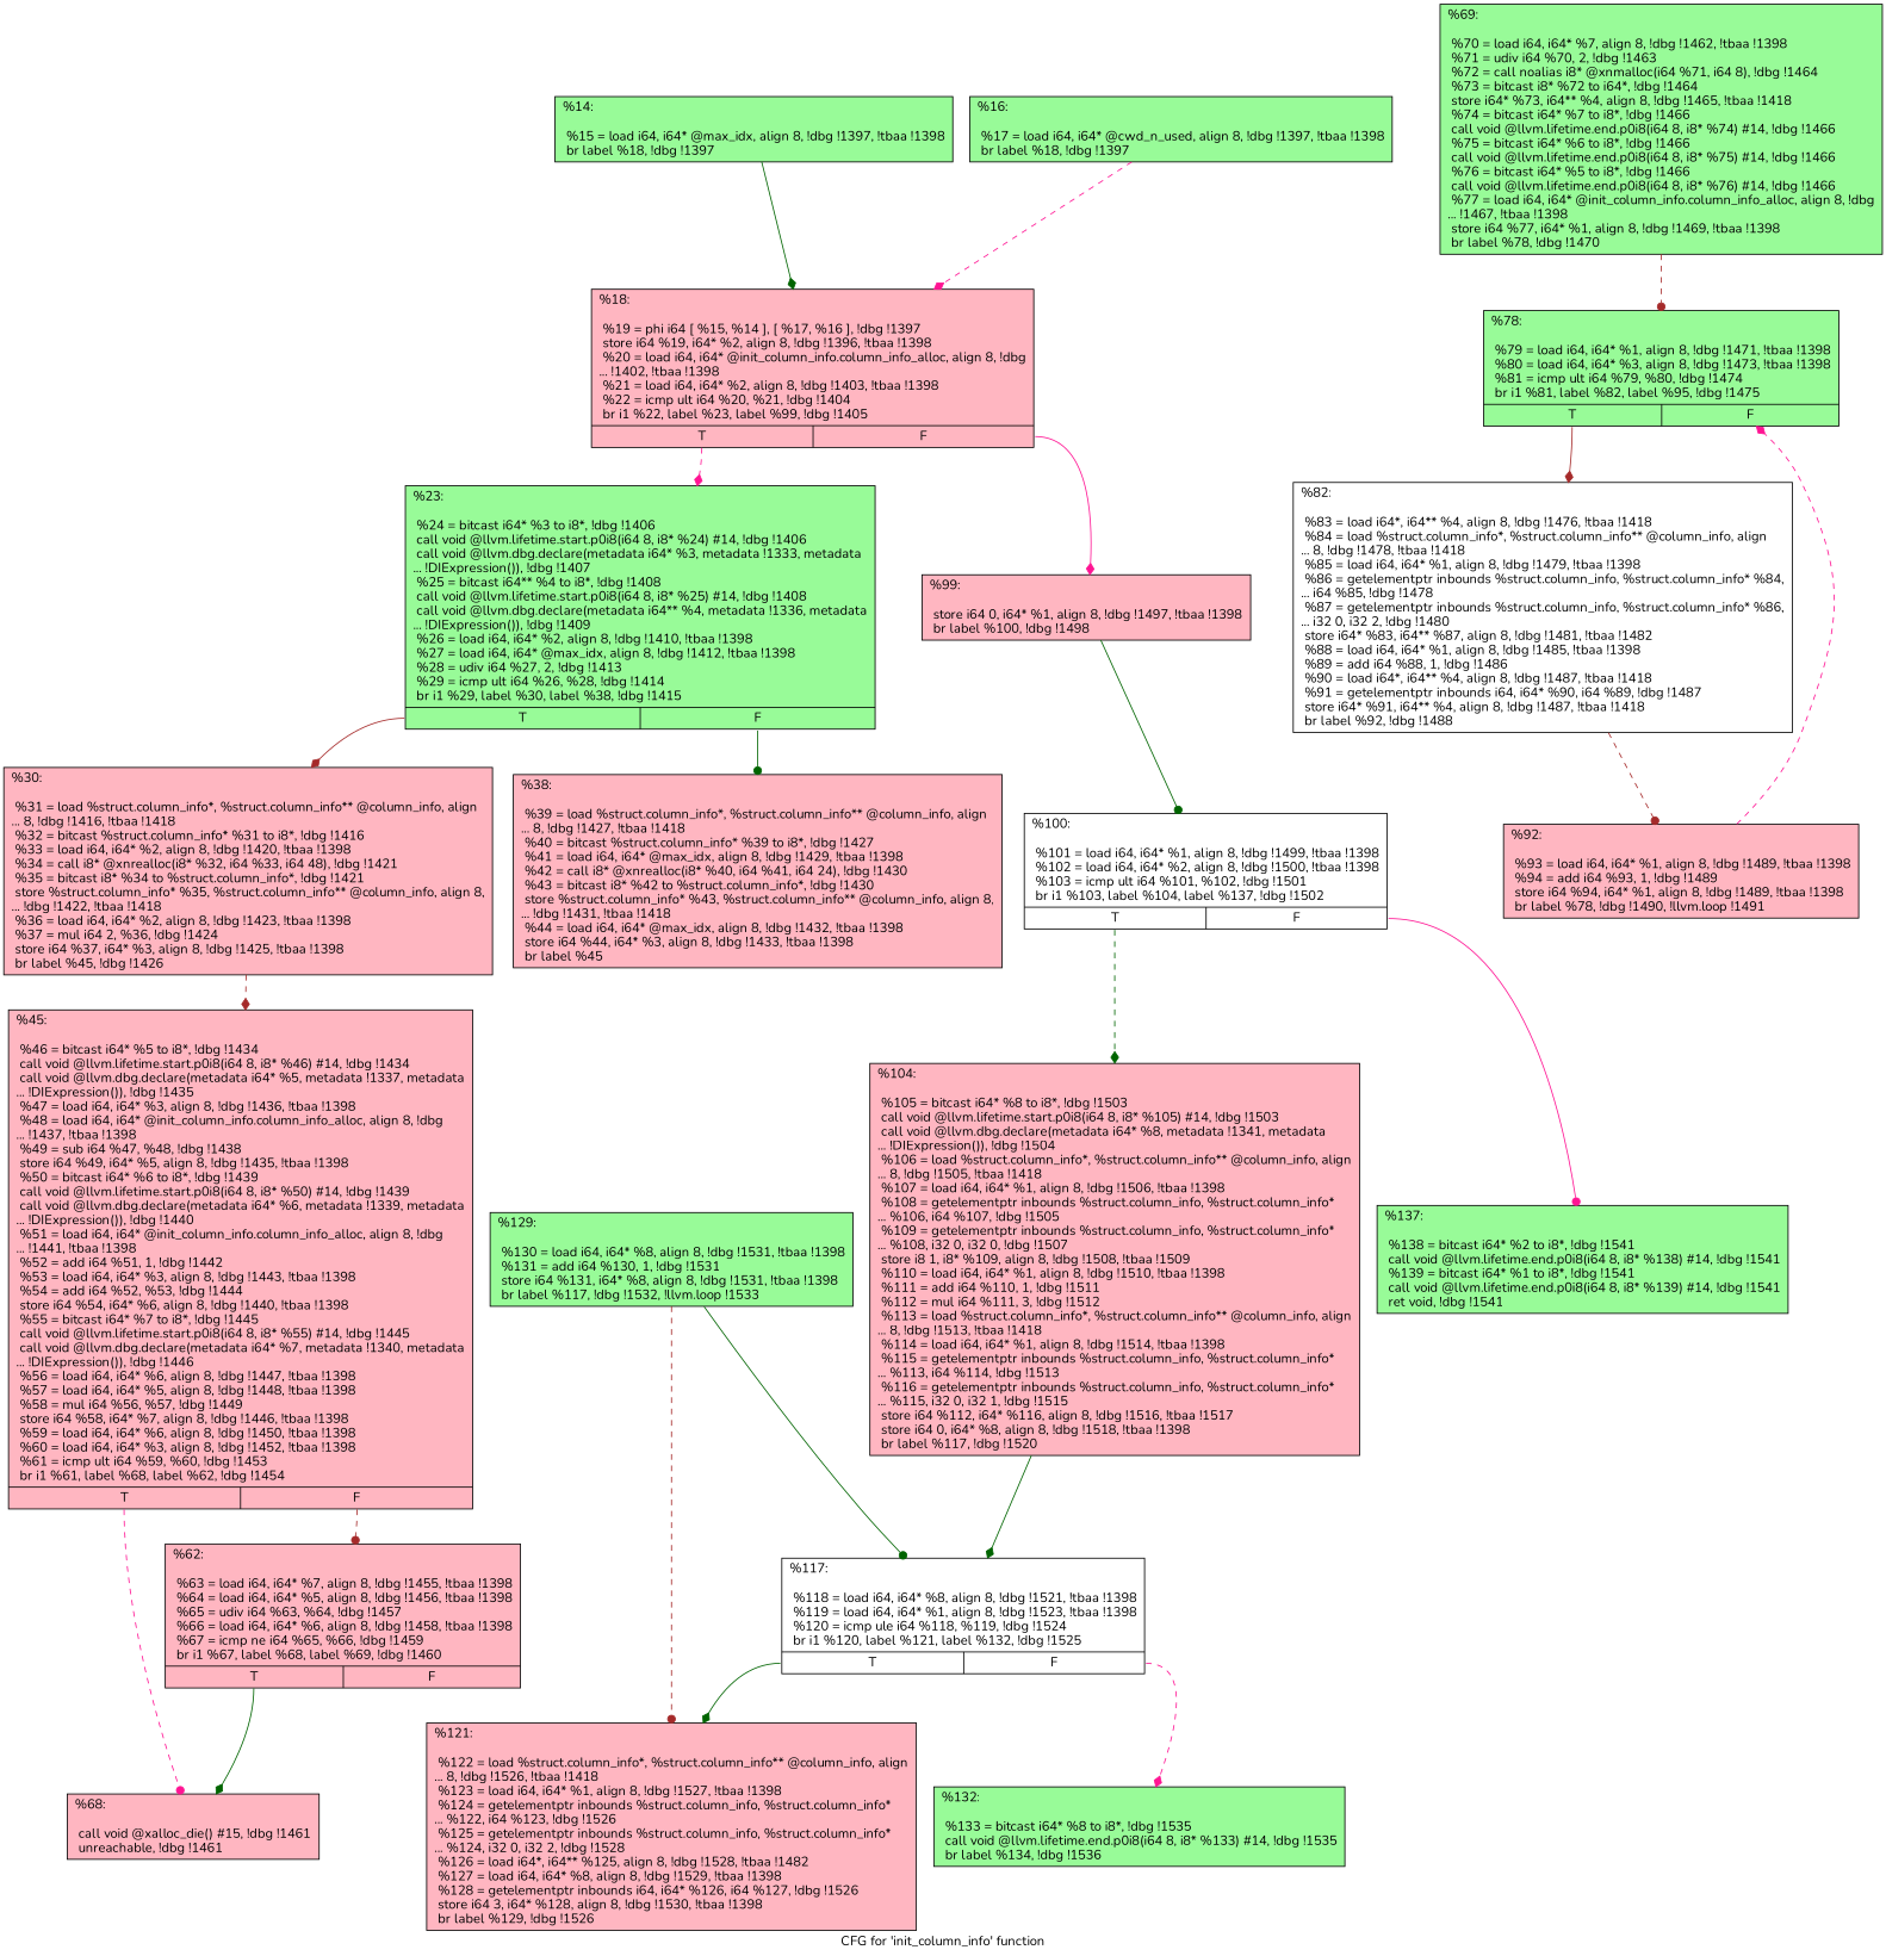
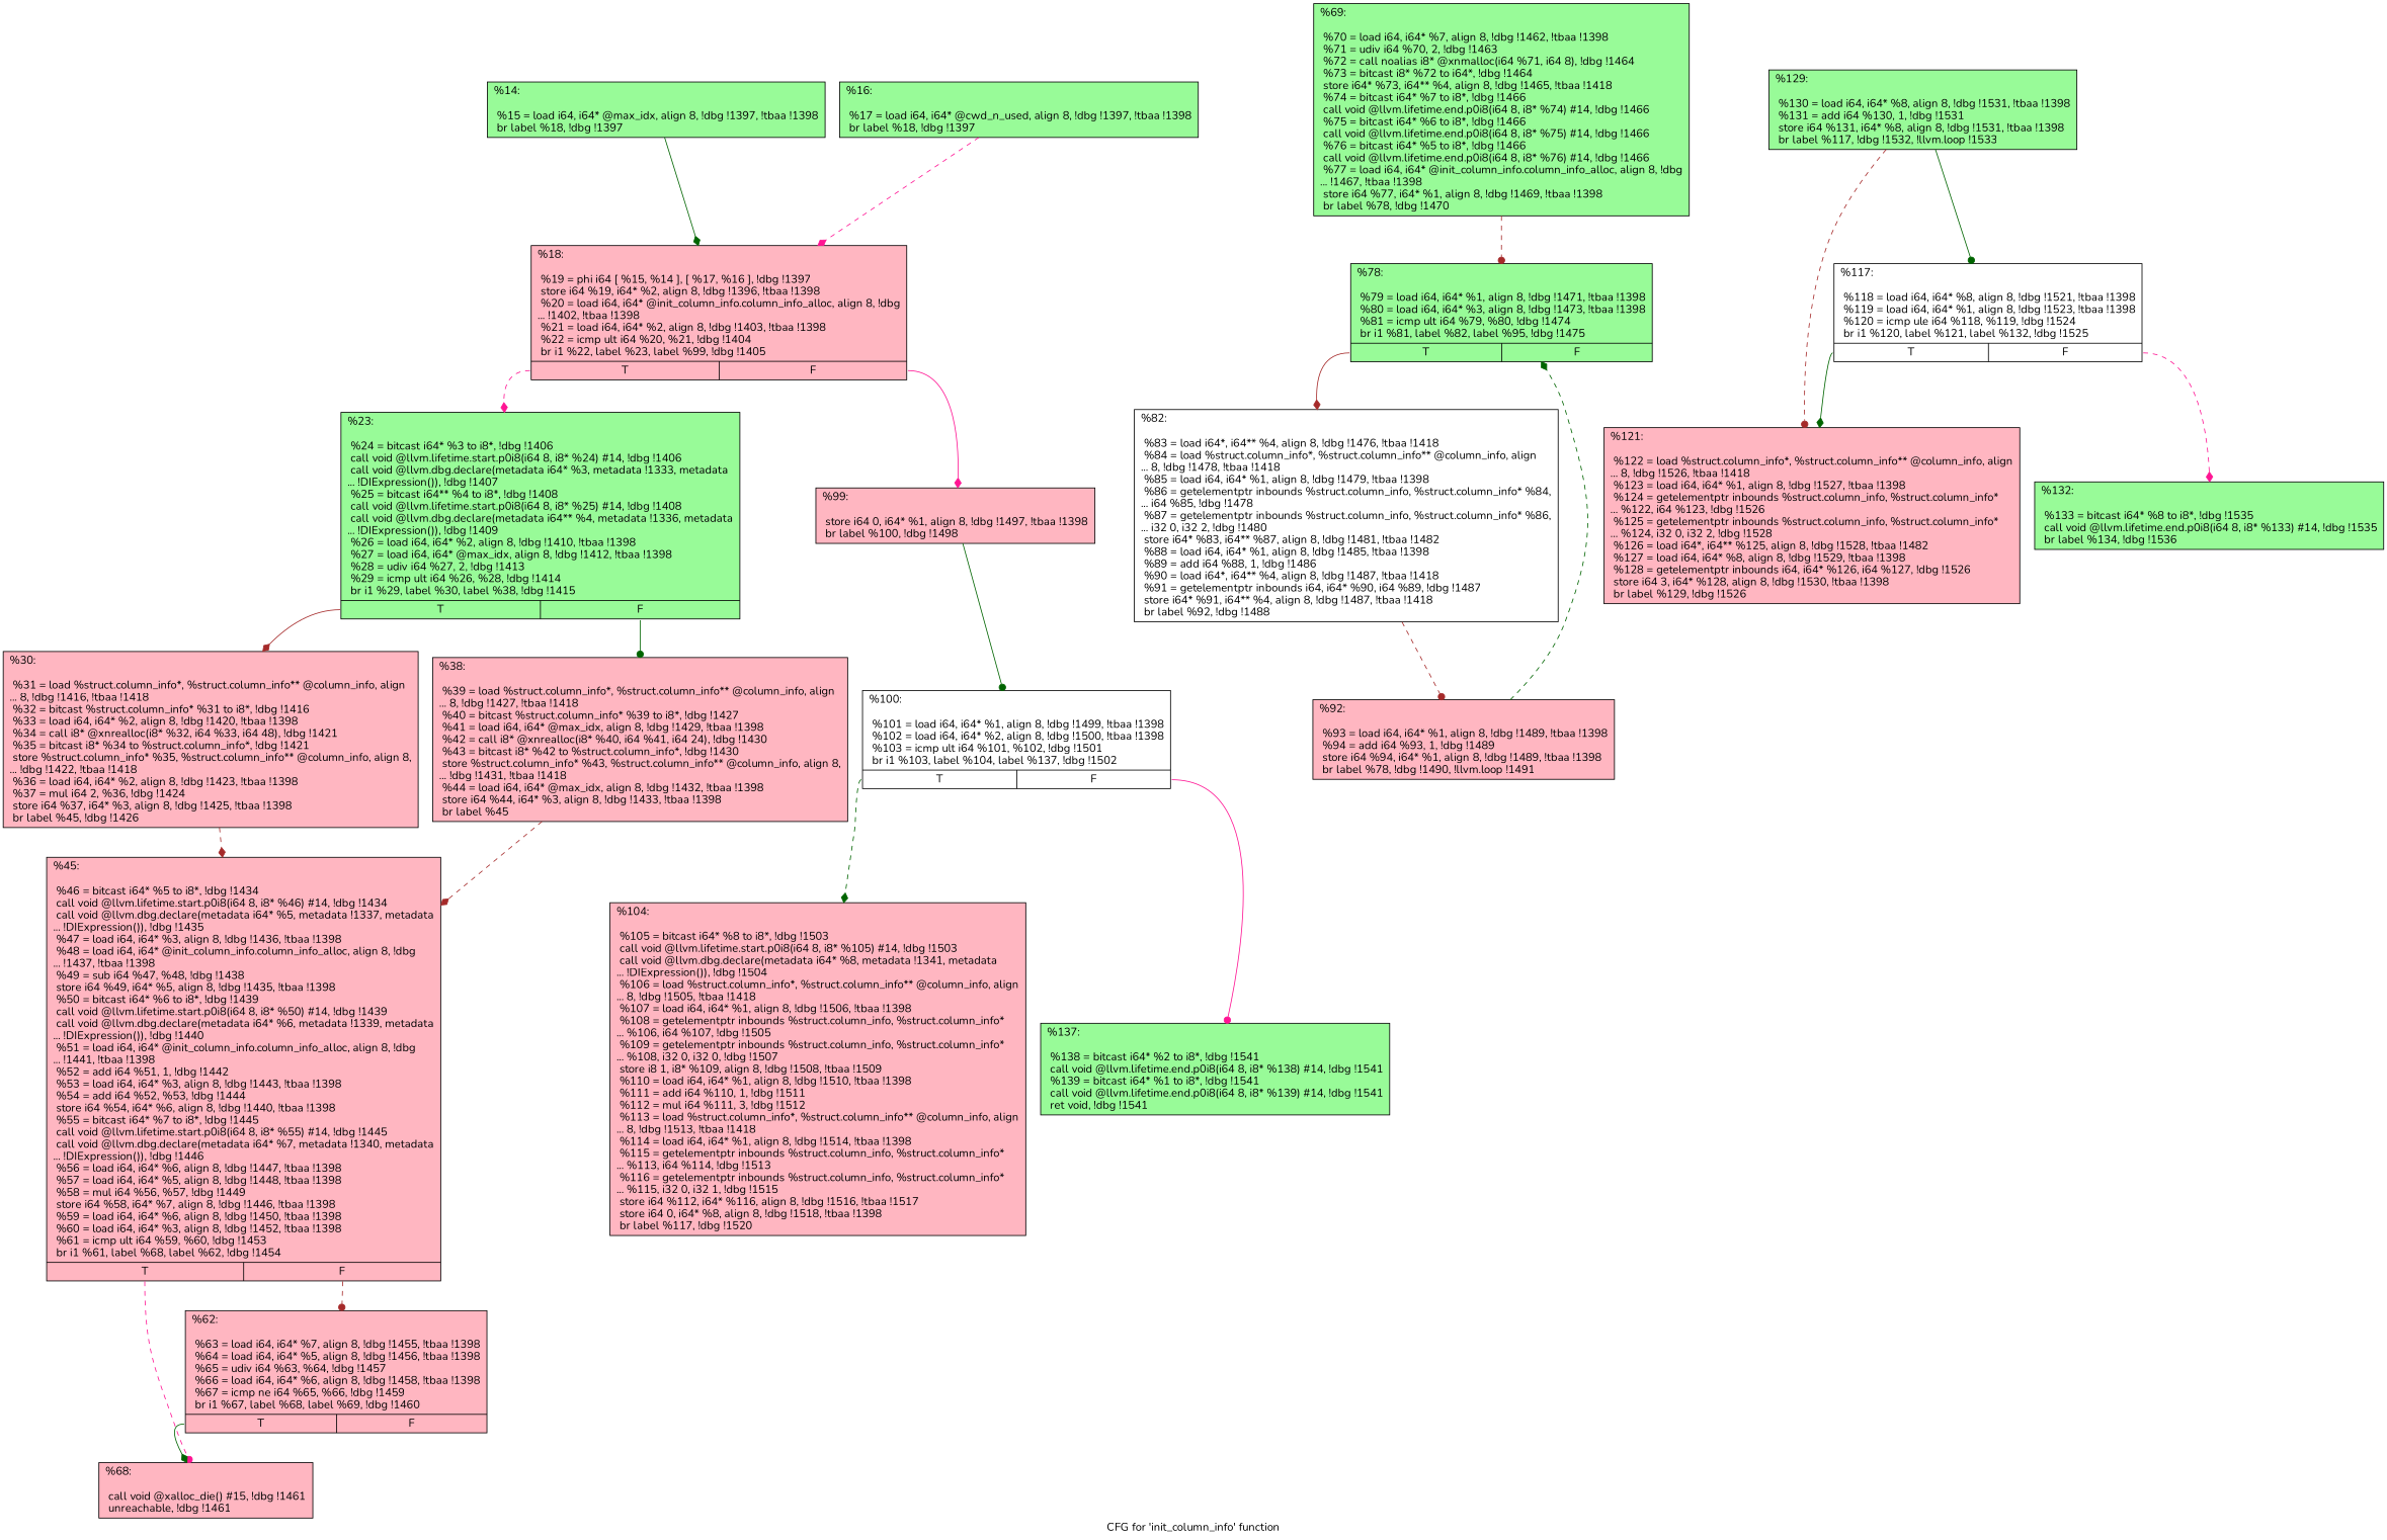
  digraph {
    fontname=Nunito
    label="CFG for 'init_column_info' function"
    node [fillcolor=lightpink fontname=Nunito shape=record style=filled]
    edge [arrowhead=diamond color=darkgreen fontname=Nunito style=dashed]
    n1 [fillcolor=palegreen label="{%14:\l\l  %15 = load i64, i64* @max_idx, align 8, !dbg !1397, !tbaa !1398\l  br label %18, !dbg !1397\l}"]
    n2 [label="{%18:\l\l  %19 = phi i64 [ %15, %14 ], [ %17, %16 ], !dbg !1397\l  store i64 %19, i64* %2, align 8, !dbg !1396, !tbaa !1398\l  %20 = load i64, i64* @init_column_info.column_info_alloc, align 8, !dbg\l... !1402, !tbaa !1398\l  %21 = load i64, i64* %2, align 8, !dbg !1403, !tbaa !1398\l  %22 = icmp ult i64 %20, %21, !dbg !1404\l  br i1 %22, label %23, label %99, !dbg !1405\l|{<s0>T|<s1>F}}"]
    n3 [fillcolor=palegreen label="{%16:\l\l  %17 = load i64, i64* @cwd_n_used, align 8, !dbg !1397, !tbaa !1398\l  br label %18, !dbg !1397\l}"]
    n4 [fillcolor=palegreen label="{%23:\l\l  %24 = bitcast i64* %3 to i8*, !dbg !1406\l  call void @llvm.lifetime.start.p0i8(i64 8, i8* %24) #14, !dbg !1406\l  call void @llvm.dbg.declare(metadata i64* %3, metadata !1333, metadata\l... !DIExpression()), !dbg !1407\l  %25 = bitcast i64** %4 to i8*, !dbg !1408\l  call void @llvm.lifetime.start.p0i8(i64 8, i8* %25) #14, !dbg !1408\l  call void @llvm.dbg.declare(metadata i64** %4, metadata !1336, metadata\l... !DIExpression()), !dbg !1409\l  %26 = load i64, i64* %2, align 8, !dbg !1410, !tbaa !1398\l  %27 = load i64, i64* @max_idx, align 8, !dbg !1412, !tbaa !1398\l  %28 = udiv i64 %27, 2, !dbg !1413\l  %29 = icmp ult i64 %26, %28, !dbg !1414\l  br i1 %29, label %30, label %38, !dbg !1415\l|{<s0>T|<s1>F}}"]
    n5 [label="{%99:\l\l  store i64 0, i64* %1, align 8, !dbg !1497, !tbaa !1398\l  br label %100, !dbg !1498\l}"]
    n6 [label="{%30:\l\l  %31 = load %struct.column_info*, %struct.column_info** @column_info, align\l... 8, !dbg !1416, !tbaa !1418\l  %32 = bitcast %struct.column_info* %31 to i8*, !dbg !1416\l  %33 = load i64, i64* %2, align 8, !dbg !1420, !tbaa !1398\l  %34 = call i8* @xnrealloc(i8* %32, i64 %33, i64 48), !dbg !1421\l  %35 = bitcast i8* %34 to %struct.column_info*, !dbg !1421\l  store %struct.column_info* %35, %struct.column_info** @column_info, align 8,\l... !dbg !1422, !tbaa !1418\l  %36 = load i64, i64* %2, align 8, !dbg !1423, !tbaa !1398\l  %37 = mul i64 2, %36, !dbg !1424\l  store i64 %37, i64* %3, align 8, !dbg !1425, !tbaa !1398\l  br label %45, !dbg !1426\l}"]
    n7 [label="{%38:\l\l  %39 = load %struct.column_info*, %struct.column_info** @column_info, align\l... 8, !dbg !1427, !tbaa !1418\l  %40 = bitcast %struct.column_info* %39 to i8*, !dbg !1427\l  %41 = load i64, i64* @max_idx, align 8, !dbg !1429, !tbaa !1398\l  %42 = call i8* @xnrealloc(i8* %40, i64 %41, i64 24), !dbg !1430\l  %43 = bitcast i8* %42 to %struct.column_info*, !dbg !1430\l  store %struct.column_info* %43, %struct.column_info** @column_info, align 8,\l... !dbg !1431, !tbaa !1418\l  %44 = load i64, i64* @max_idx, align 8, !dbg !1432, !tbaa !1398\l  store i64 %44, i64* %3, align 8, !dbg !1433, !tbaa !1398\l  br label %45\l}"]
    n8 [fillcolor=white label="{%100:\l\l  %101 = load i64, i64* %1, align 8, !dbg !1499, !tbaa !1398\l  %102 = load i64, i64* %2, align 8, !dbg !1500, !tbaa !1398\l  %103 = icmp ult i64 %101, %102, !dbg !1501\l  br i1 %103, label %104, label %137, !dbg !1502\l|{<s0>T|<s1>F}}"]
    n9 [label="{%45:\l\l  %46 = bitcast i64* %5 to i8*, !dbg !1434\l  call void @llvm.lifetime.start.p0i8(i64 8, i8* %46) #14, !dbg !1434\l  call void @llvm.dbg.declare(metadata i64* %5, metadata !1337, metadata\l... !DIExpression()), !dbg !1435\l  %47 = load i64, i64* %3, align 8, !dbg !1436, !tbaa !1398\l  %48 = load i64, i64* @init_column_info.column_info_alloc, align 8, !dbg\l... !1437, !tbaa !1398\l  %49 = sub i64 %47, %48, !dbg !1438\l  store i64 %49, i64* %5, align 8, !dbg !1435, !tbaa !1398\l  %50 = bitcast i64* %6 to i8*, !dbg !1439\l  call void @llvm.lifetime.start.p0i8(i64 8, i8* %50) #14, !dbg !1439\l  call void @llvm.dbg.declare(metadata i64* %6, metadata !1339, metadata\l... !DIExpression()), !dbg !1440\l  %51 = load i64, i64* @init_column_info.column_info_alloc, align 8, !dbg\l... !1441, !tbaa !1398\l  %52 = add i64 %51, 1, !dbg !1442\l  %53 = load i64, i64* %3, align 8, !dbg !1443, !tbaa !1398\l  %54 = add i64 %52, %53, !dbg !1444\l  store i64 %54, i64* %6, align 8, !dbg !1440, !tbaa !1398\l  %55 = bitcast i64* %7 to i8*, !dbg !1445\l  call void @llvm.lifetime.start.p0i8(i64 8, i8* %55) #14, !dbg !1445\l  call void @llvm.dbg.declare(metadata i64* %7, metadata !1340, metadata\l... !DIExpression()), !dbg !1446\l  %56 = load i64, i64* %6, align 8, !dbg !1447, !tbaa !1398\l  %57 = load i64, i64* %5, align 8, !dbg !1448, !tbaa !1398\l  %58 = mul i64 %56, %57, !dbg !1449\l  store i64 %58, i64* %7, align 8, !dbg !1446, !tbaa !1398\l  %59 = load i64, i64* %6, align 8, !dbg !1450, !tbaa !1398\l  %60 = load i64, i64* %3, align 8, !dbg !1452, !tbaa !1398\l  %61 = icmp ult i64 %59, %60, !dbg !1453\l  br i1 %61, label %68, label %62, !dbg !1454\l|{<s0>T|<s1>F}}"]
    n10 [label="{%104:\l\l  %105 = bitcast i64* %8 to i8*, !dbg !1503\l  call void @llvm.lifetime.start.p0i8(i64 8, i8* %105) #14, !dbg !1503\l  call void @llvm.dbg.declare(metadata i64* %8, metadata !1341, metadata\l... !DIExpression()), !dbg !1504\l  %106 = load %struct.column_info*, %struct.column_info** @column_info, align\l... 8, !dbg !1505, !tbaa !1418\l  %107 = load i64, i64* %1, align 8, !dbg !1506, !tbaa !1398\l  %108 = getelementptr inbounds %struct.column_info, %struct.column_info*\l... %106, i64 %107, !dbg !1505\l  %109 = getelementptr inbounds %struct.column_info, %struct.column_info*\l... %108, i32 0, i32 0, !dbg !1507\l  store i8 1, i8* %109, align 8, !dbg !1508, !tbaa !1509\l  %110 = load i64, i64* %1, align 8, !dbg !1510, !tbaa !1398\l  %111 = add i64 %110, 1, !dbg !1511\l  %112 = mul i64 %111, 3, !dbg !1512\l  %113 = load %struct.column_info*, %struct.column_info** @column_info, align\l... 8, !dbg !1513, !tbaa !1418\l  %114 = load i64, i64* %1, align 8, !dbg !1514, !tbaa !1398\l  %115 = getelementptr inbounds %struct.column_info, %struct.column_info*\l... %113, i64 %114, !dbg !1513\l  %116 = getelementptr inbounds %struct.column_info, %struct.column_info*\l... %115, i32 0, i32 1, !dbg !1515\l  store i64 %112, i64* %116, align 8, !dbg !1516, !tbaa !1517\l  store i64 0, i64* %8, align 8, !dbg !1518, !tbaa !1398\l  br label %117, !dbg !1520\l}"]
    n11 [fillcolor=palegreen label="{%137:\l\l  %138 = bitcast i64* %2 to i8*, !dbg !1541\l  call void @llvm.lifetime.end.p0i8(i64 8, i8* %138) #14, !dbg !1541\l  %139 = bitcast i64* %1 to i8*, !dbg !1541\l  call void @llvm.lifetime.end.p0i8(i64 8, i8* %139) #14, !dbg !1541\l  ret void, !dbg !1541\l}"]
    n12 [label="{%68:\l\l  call void @xalloc_die() #15, !dbg !1461\l  unreachable, !dbg !1461\l}"]
    n13 [label="{%62:\l\l  %63 = load i64, i64* %7, align 8, !dbg !1455, !tbaa !1398\l  %64 = load i64, i64* %5, align 8, !dbg !1456, !tbaa !1398\l  %65 = udiv i64 %63, %64, !dbg !1457\l  %66 = load i64, i64* %6, align 8, !dbg !1458, !tbaa !1398\l  %67 = icmp ne i64 %65, %66, !dbg !1459\l  br i1 %67, label %68, label %69, !dbg !1460\l|{<s0>T|<s1>F}}"]
    n14 [fillcolor=palegreen label="{%69:\l\l  %70 = load i64, i64* %7, align 8, !dbg !1462, !tbaa !1398\l  %71 = udiv i64 %70, 2, !dbg !1463\l  %72 = call noalias i8* @xnmalloc(i64 %71, i64 8), !dbg !1464\l  %73 = bitcast i8* %72 to i64*, !dbg !1464\l  store i64* %73, i64** %4, align 8, !dbg !1465, !tbaa !1418\l  %74 = bitcast i64* %7 to i8*, !dbg !1466\l  call void @llvm.lifetime.end.p0i8(i64 8, i8* %74) #14, !dbg !1466\l  %75 = bitcast i64* %6 to i8*, !dbg !1466\l  call void @llvm.lifetime.end.p0i8(i64 8, i8* %75) #14, !dbg !1466\l  %76 = bitcast i64* %5 to i8*, !dbg !1466\l  call void @llvm.lifetime.end.p0i8(i64 8, i8* %76) #14, !dbg !1466\l  %77 = load i64, i64* @init_column_info.column_info_alloc, align 8, !dbg\l... !1467, !tbaa !1398\l  store i64 %77, i64* %1, align 8, !dbg !1469, !tbaa !1398\l  br label %78, !dbg !1470\l}"]
    n15 [fillcolor=palegreen label="{%78:\l\l  %79 = load i64, i64* %1, align 8, !dbg !1471, !tbaa !1398\l  %80 = load i64, i64* %3, align 8, !dbg !1473, !tbaa !1398\l  %81 = icmp ult i64 %79, %80, !dbg !1474\l  br i1 %81, label %82, label %95, !dbg !1475\l|{<s0>T|<s1>F}}"]
    n16 [fillcolor=white label="{%82:\l\l  %83 = load i64*, i64** %4, align 8, !dbg !1476, !tbaa !1418\l  %84 = load %struct.column_info*, %struct.column_info** @column_info, align\l... 8, !dbg !1478, !tbaa !1418\l  %85 = load i64, i64* %1, align 8, !dbg !1479, !tbaa !1398\l  %86 = getelementptr inbounds %struct.column_info, %struct.column_info* %84,\l... i64 %85, !dbg !1478\l  %87 = getelementptr inbounds %struct.column_info, %struct.column_info* %86,\l... i32 0, i32 2, !dbg !1480\l  store i64* %83, i64** %87, align 8, !dbg !1481, !tbaa !1482\l  %88 = load i64, i64* %1, align 8, !dbg !1485, !tbaa !1398\l  %89 = add i64 %88, 1, !dbg !1486\l  %90 = load i64*, i64** %4, align 8, !dbg !1487, !tbaa !1418\l  %91 = getelementptr inbounds i64, i64* %90, i64 %89, !dbg !1487\l  store i64* %91, i64** %4, align 8, !dbg !1487, !tbaa !1418\l  br label %92, !dbg !1488\l}"]
    n17 [label="{%92:\l\l  %93 = load i64, i64* %1, align 8, !dbg !1489, !tbaa !1398\l  %94 = add i64 %93, 1, !dbg !1489\l  store i64 %94, i64* %1, align 8, !dbg !1489, !tbaa !1398\l  br label %78, !dbg !1490, !llvm.loop !1491\l}"]
    n18 [fillcolor=white label="{%117:\l\l  %118 = load i64, i64* %8, align 8, !dbg !1521, !tbaa !1398\l  %119 = load i64, i64* %1, align 8, !dbg !1523, !tbaa !1398\l  %120 = icmp ule i64 %118, %119, !dbg !1524\l  br i1 %120, label %121, label %132, !dbg !1525\l|{<s0>T|<s1>F}}"]
    n19 [label="{%121:\l\l  %122 = load %struct.column_info*, %struct.column_info** @column_info, align\l... 8, !dbg !1526, !tbaa !1418\l  %123 = load i64, i64* %1, align 8, !dbg !1527, !tbaa !1398\l  %124 = getelementptr inbounds %struct.column_info, %struct.column_info*\l... %122, i64 %123, !dbg !1526\l  %125 = getelementptr inbounds %struct.column_info, %struct.column_info*\l... %124, i32 0, i32 2, !dbg !1528\l  %126 = load i64*, i64** %125, align 8, !dbg !1528, !tbaa !1482\l  %127 = load i64, i64* %8, align 8, !dbg !1529, !tbaa !1398\l  %128 = getelementptr inbounds i64, i64* %126, i64 %127, !dbg !1526\l  store i64 3, i64* %128, align 8, !dbg !1530, !tbaa !1398\l  br label %129, !dbg !1526\l}"]
    n20 [fillcolor=palegreen label="{%132:\l\l  %133 = bitcast i64* %8 to i8*, !dbg !1535\l  call void @llvm.lifetime.end.p0i8(i64 8, i8* %133) #14, !dbg !1535\l  br label %134, !dbg !1536\l}"]
    n21 [fillcolor=palegreen label="{%129:\l\l  %130 = load i64, i64* %8, align 8, !dbg !1531, !tbaa !1398\l  %131 = add i64 %130, 1, !dbg !1531\l  store i64 %131, i64* %8, align 8, !dbg !1531, !tbaa !1398\l  br label %117, !dbg !1532, !llvm.loop !1533\l}"]
    n1 -> n2 [style=solid]
    n2 -> n4 [color=deeppink tailport=s0]
    n2 -> n5 [color=deeppink style=solid tailport=s1]
    n3 -> n2 [color=deeppink]
    n4 -> n6 [color=brown style=solid tailport=s0]
    n4 -> n7 [arrowhead=dot style=solid tailport=s1]
    n5 -> n8 [arrowhead=dot style=solid]
    n6 -> n9 [color=brown]
+   n7 -> n9 [color=brown]
    n8 -> n10 [tailport=s0]
    n8 -> n11 [arrowhead=dot color=deeppink style=solid tailport=s1]
    n9 -> n12 [arrowhead=dot color=deeppink tailport=s0]
    n9 -> n13 [arrowhead=dot color=brown tailport=s1]
-   n10 -> n18 [style=solid]
    n13 -> n12 [style=solid tailport=s0]
    n14 -> n15 [arrowhead=dot color=brown]
    n15 -> n16 [color=brown style=solid tailport=s0]
    n16 -> n17 [arrowhead=dot color=brown]
-   n17 -> n15 [color=deeppink]
+   n17 -> n15
    n18 -> n19 [style=solid tailport=s0]
    n18 -> n20 [color=deeppink tailport=s1]
    n21 -> n18 [arrowhead=dot style=solid]
    n21 -> n19 [arrowhead=dot color=brown]
  }
